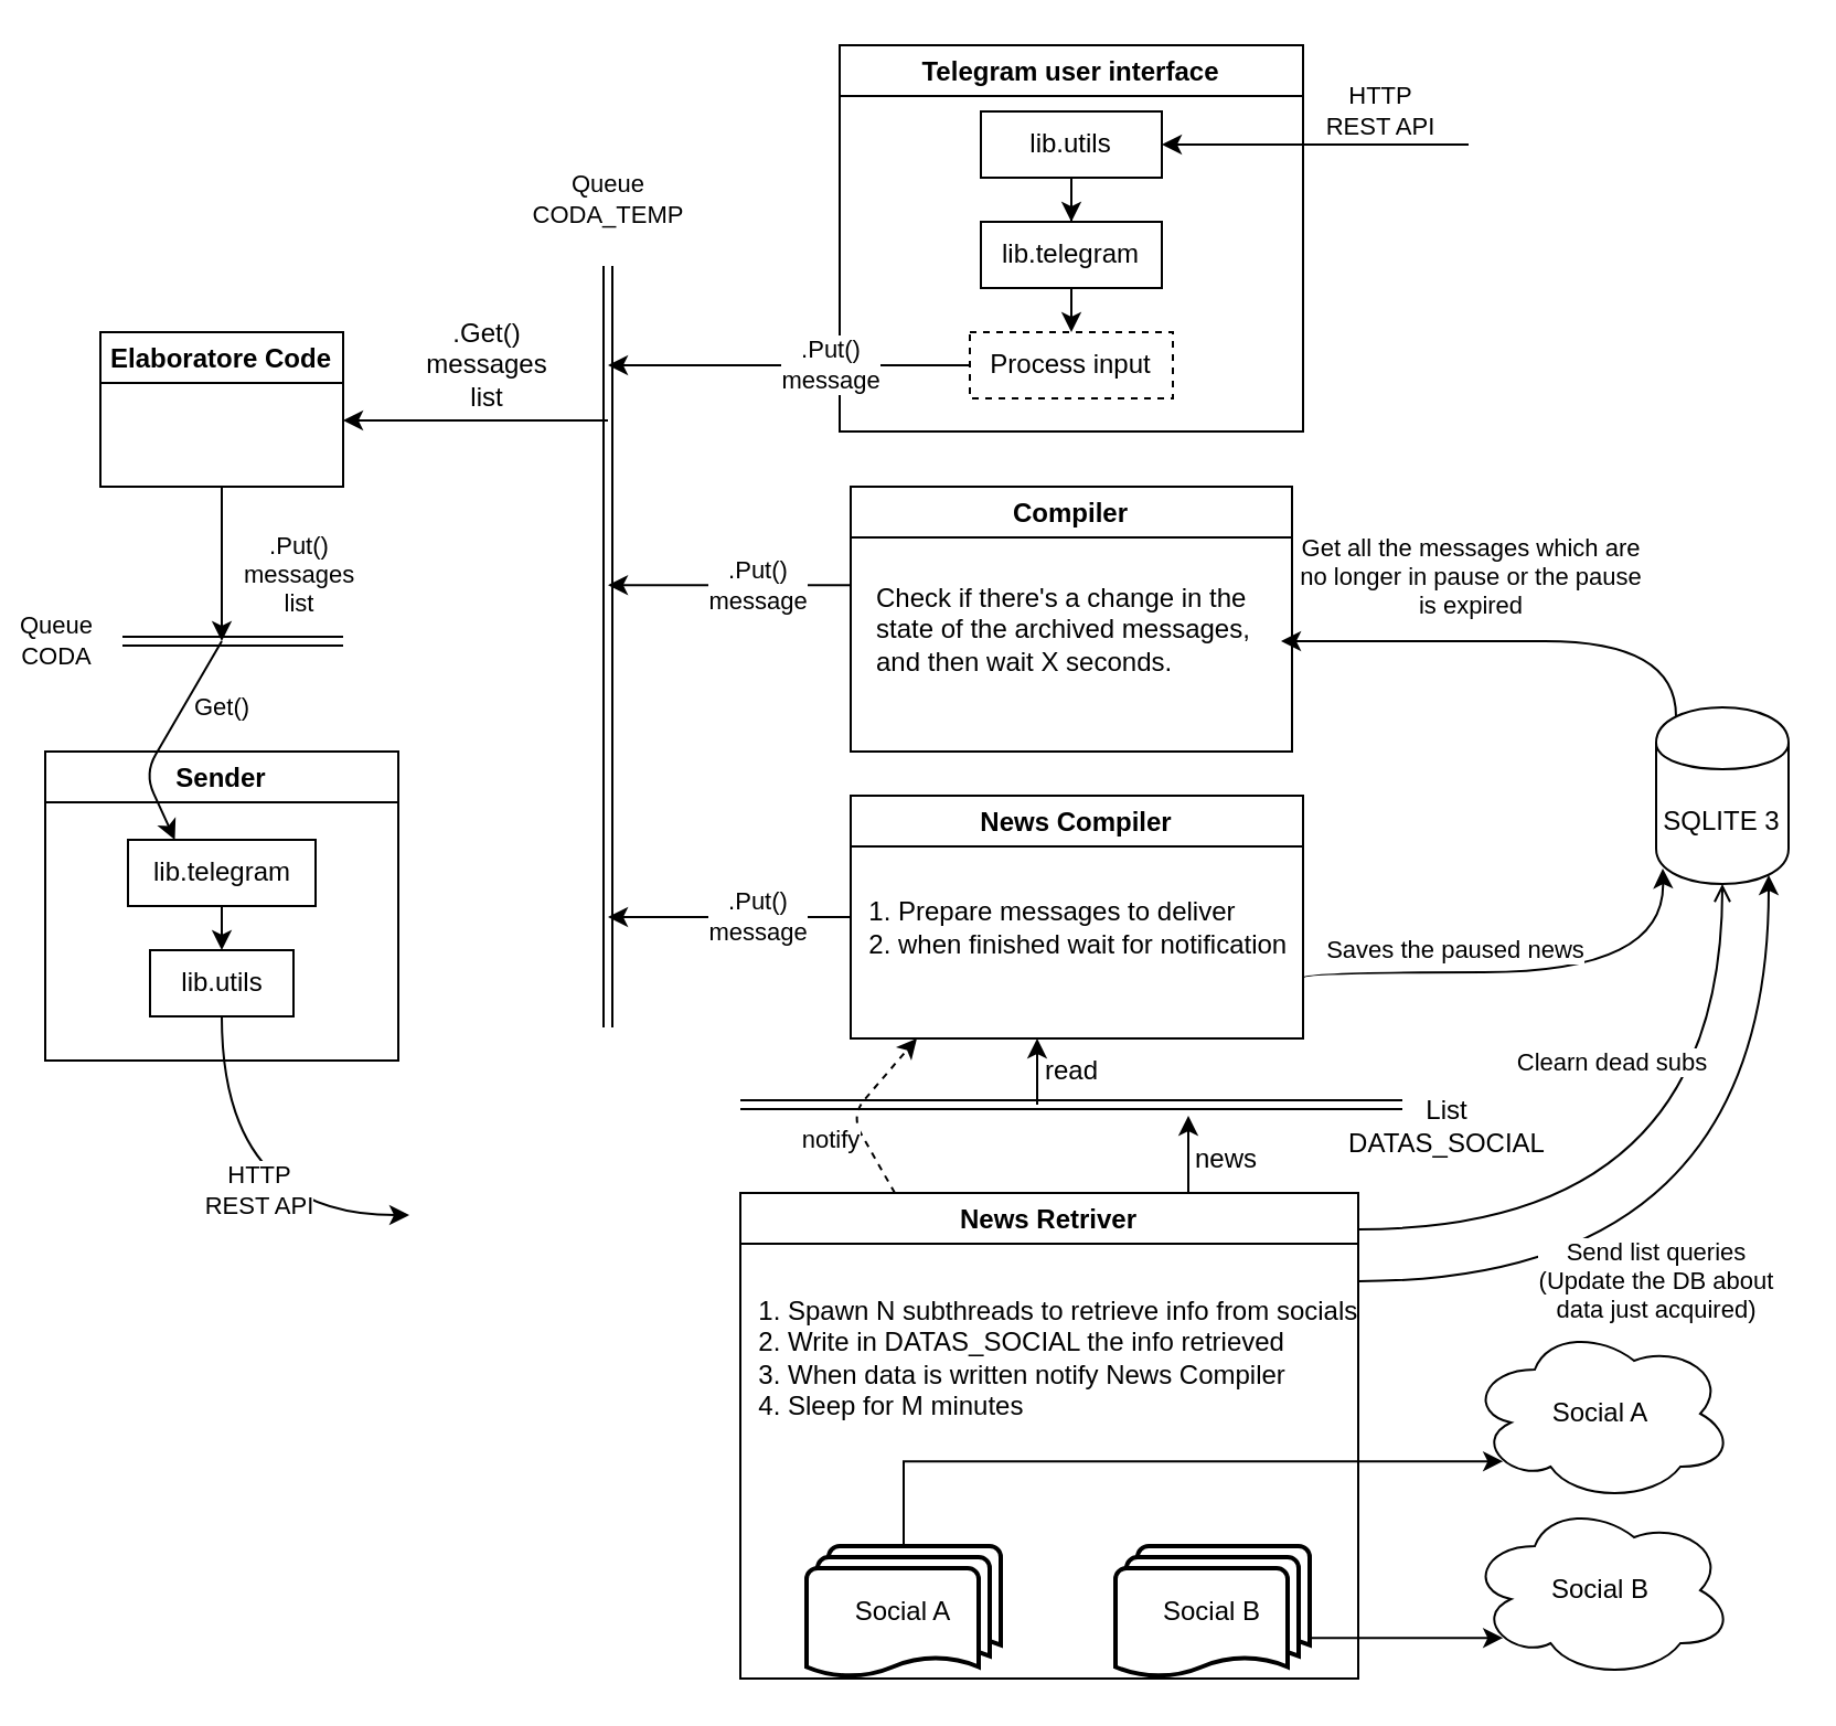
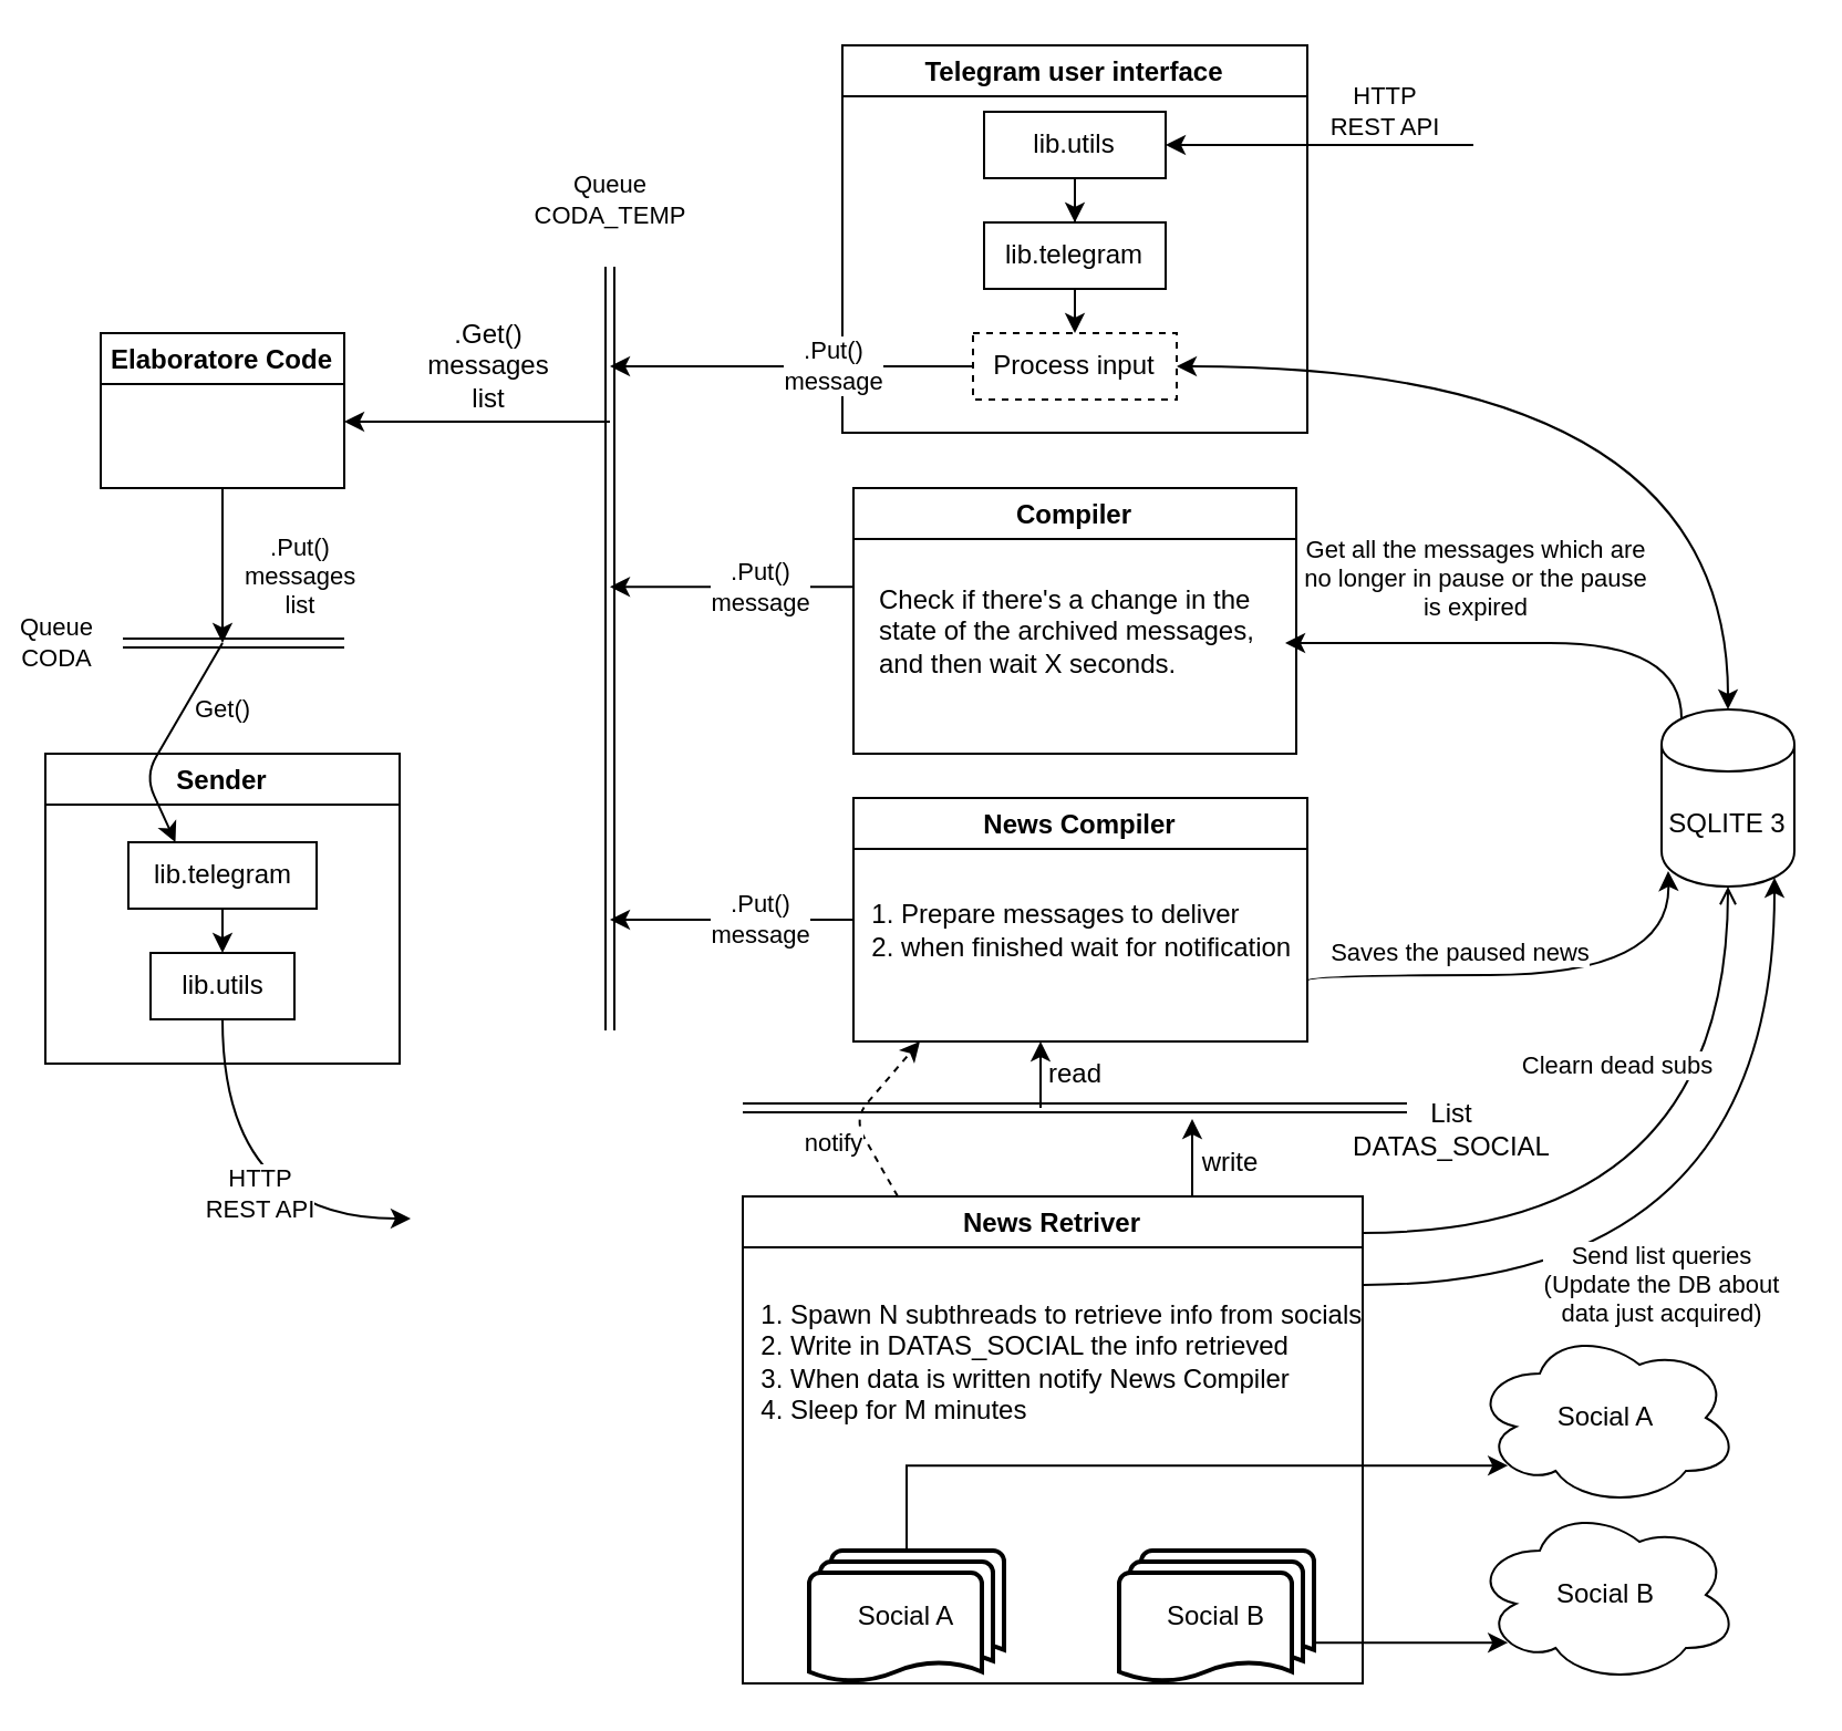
  <mxCell id="0" />
  <mxCell id="1" parent="0" />
  <mxCell id="2" style="edgeStyle=orthogonalEdgeStyle;rounded=0;orthogonalLoop=1;jettySize=auto;html=1;exitX=0.75;exitY=0;exitDx=0;exitDy=0;" parent="1" source="3" edge="1"><mxGeometry relative="1" as="geometry"><mxPoint x="538" y="505" as="targetPoint" /></mxGeometry></mxCell>
  <mxCell id="3" value="News Retriver" style="swimlane;" parent="1" vertex="1"><mxGeometry x="335" y="540" width="280" height="220" as="geometry"><mxRectangle x="330" y="320" width="110" height="23" as="alternateBounds" /></mxGeometry></mxCell>
  <mxCell id="4" value="Social A" style="strokeWidth=2;html=1;shape=mxgraph.flowchart.multi-document;whiteSpace=wrap;" parent="3" vertex="1"><mxGeometry x="30" y="160" width="88" height="60" as="geometry" /></mxCell>
  <mxCell id="5" value="Social B" style="strokeWidth=2;html=1;shape=mxgraph.flowchart.multi-document;whiteSpace=wrap;" parent="3" vertex="1"><mxGeometry x="170" y="160" width="88" height="60" as="geometry" /></mxCell>
  <mxCell id="6" style="edgeStyle=orthogonalEdgeStyle;rounded=0;orthogonalLoop=1;jettySize=auto;html=1;exitX=0.5;exitY=0;exitDx=0;exitDy=0;exitPerimeter=0;entryX=0.13;entryY=0.77;entryDx=0;entryDy=0;entryPerimeter=0;" parent="1" source="4" target="44" edge="1"><mxGeometry relative="1" as="geometry"><mxPoint x="655" y="620" as="targetPoint" /><Array as="points"><mxPoint x="409" y="662" /></Array></mxGeometry></mxCell>
  <mxCell id="7" style="edgeStyle=orthogonalEdgeStyle;rounded=0;orthogonalLoop=1;jettySize=auto;html=1;exitX=1;exitY=0.5;exitDx=0;exitDy=0;exitPerimeter=0;entryX=0.13;entryY=0.77;entryDx=0;entryDy=0;entryPerimeter=0;" parent="1" source="5" target="45" edge="1"><mxGeometry relative="1" as="geometry"><mxPoint x="655" y="700" as="targetPoint" /><Array as="points"><mxPoint x="593" y="742" /></Array></mxGeometry></mxCell>
  <mxCell id="8" value="News Compiler" style="swimlane;" parent="1" vertex="1"><mxGeometry x="385" y="360" width="205" height="110" as="geometry"><mxRectangle x="330" y="320" width="110" height="23" as="alternateBounds" /></mxGeometry></mxCell>
  <mxCell id="9" value="&lt;div align=&quot;left&quot;&gt;&lt;ol&gt;&lt;li&gt;Prepare messages to deliver&lt;/li&gt;&lt;li&gt;when finished wait for notification&lt;br&gt;&lt;/li&gt;&lt;/ol&gt;&lt;/div&gt;" style="text;html=1;align=left;verticalAlign=middle;resizable=0;points=[];autosize=1;" parent="8" vertex="1"><mxGeometry x="-20" y="30" width="230" height="60" as="geometry" /></mxCell>
  <mxCell id="10" value="" style="shape=link;html=1;" parent="1" edge="1"><mxGeometry width="50" height="50" relative="1" as="geometry"><mxPoint x="335" y="500" as="sourcePoint" /><mxPoint x="635" y="500" as="targetPoint" /></mxGeometry></mxCell>
  <mxCell id="11" value="" style="endArrow=classic;html=1;" parent="1" edge="1"><mxGeometry width="50" height="50" relative="1" as="geometry"><mxPoint x="469.5" y="500" as="sourcePoint" /><mxPoint x="469.5" y="470" as="targetPoint" /></mxGeometry></mxCell>
  <mxCell id="12" value="List&lt;br&gt;DATAS_SOCIAL" style="text;html=1;align=center;verticalAlign=middle;resizable=0;points=[];autosize=1;" parent="1" vertex="1"><mxGeometry x="605" y="495" width="100" height="30" as="geometry" /></mxCell>
  <mxCell id="13" value="notify" style="endArrow=classic;html=1;dashed=1;exitX=0.25;exitY=0;exitDx=0;exitDy=0;" parent="1" source="3" edge="1"><mxGeometry x="-0.187" y="13" width="50" height="50" relative="1" as="geometry"><mxPoint x="375" y="540" as="sourcePoint" /><mxPoint x="415" y="470" as="targetPoint" /><Array as="points"><mxPoint x="385" y="505" /></Array><mxPoint as="offset" /></mxGeometry></mxCell>
  <mxCell id="14" value="SQLITE 3" style="shape=cylinder;whiteSpace=wrap;html=1;boundedLbl=1;backgroundOutline=1;" parent="1" vertex="1"><mxGeometry x="750" y="320" width="60" height="80" as="geometry" /></mxCell>
  <mxCell id="15" value="Telegram user interface" style="swimlane;" parent="1" vertex="1"><mxGeometry x="380" y="20" width="210" height="175" as="geometry"><mxRectangle x="330" y="320" width="110" height="23" as="alternateBounds" /></mxGeometry></mxCell>
  <mxCell id="16" value="" style="edgeStyle=orthogonalEdgeStyle;rounded=0;orthogonalLoop=1;jettySize=auto;html=1;" parent="15" source="17" target="19" edge="1"><mxGeometry relative="1" as="geometry" /></mxCell>
  <mxCell id="17" value="lib.utils" style="rounded=0;whiteSpace=wrap;html=1;" parent="15" vertex="1"><mxGeometry x="64" y="30" width="82" height="30" as="geometry" /></mxCell>
  <mxCell id="18" style="edgeStyle=orthogonalEdgeStyle;rounded=0;orthogonalLoop=1;jettySize=auto;html=1;exitX=0.5;exitY=1;exitDx=0;exitDy=0;entryX=0.5;entryY=0;entryDx=0;entryDy=0;" parent="15" source="19" target="20" edge="1"><mxGeometry relative="1" as="geometry" /></mxCell>
  <mxCell id="19" value="lib.telegram" style="rounded=0;whiteSpace=wrap;html=1;" parent="15" vertex="1"><mxGeometry x="64" y="80" width="82" height="30" as="geometry" /></mxCell>
  <mxCell id="20" value="Process input" style="rounded=0;whiteSpace=wrap;html=1;dashed=1;" parent="15" vertex="1"><mxGeometry x="59" y="130" width="92" height="30" as="geometry" /></mxCell>
  <mxCell id="21" value="HTTP&lt;br&gt;REST API" style="edgeStyle=orthogonalEdgeStyle;rounded=0;orthogonalLoop=1;jettySize=auto;html=1;exitX=0;exitY=0.5;exitDx=0;exitDy=0;entryX=1;entryY=0.5;entryDx=0;entryDy=0;" parent="1" source="22" target="17" edge="1"><mxGeometry x="-0.424" y="-15" relative="1" as="geometry"><mxPoint as="offset" /></mxGeometry></mxCell>
  <mxCell id="22" value="" style="shape=image;imageAspect=0;aspect=fixed;verticalLabelPosition=bottom;verticalAlign=top;image=https://cdn3.iconfinder.com/data/icons/popular-services-brands-vol-2/512/telegram-512.png;" parent="1" vertex="1"><mxGeometry x="665" y="30" width="70" height="70" as="geometry" /></mxCell>
  <mxCell id="23" value="Clearn dead subs" style="endArrow=open;html=1;exitX=1;exitY=0.075;exitDx=0;exitDy=0;entryX=0.5;entryY=1;entryDx=0;entryDy=0;exitPerimeter=0;edgeStyle=orthogonalEdgeStyle;curved=1;" parent="1" source="3" target="14" edge="1"><mxGeometry x="0.502" y="50" width="50" height="50" relative="1" as="geometry"><mxPoint x="685" y="500" as="sourcePoint" /><mxPoint x="735" y="450" as="targetPoint" /><mxPoint as="offset" /></mxGeometry></mxCell>
  <mxCell id="24" value="Send list queries&lt;br&gt;(Update the DB about&lt;br&gt;data just acquired)" style="endArrow=classic;html=1;entryX=0.85;entryY=0.95;entryDx=0;entryDy=0;entryPerimeter=0;edgeStyle=orthogonalEdgeStyle;curved=1;exitX=0.968;exitY=0.111;exitDx=0;exitDy=0;exitPerimeter=0;" parent="1" target="14" edge="1" source="52"><mxGeometry x="-0.271" width="50" height="50" relative="1" as="geometry"><mxPoint x="605" y="630" as="sourcePoint" /><mxPoint x="848.76" y="412.08" as="targetPoint" /><mxPoint as="offset" /></mxGeometry></mxCell>
+ <mxCell id="25" value="" style="endArrow=classic;html=1;entryX=0.5;entryY=0;entryDx=0;entryDy=0;edgeStyle=orthogonalEdgeStyle;curved=1;startArrow=classic;startFill=1;endFill=1;" parent="1" source="20" target="14" edge="1"><mxGeometry width="50" height="50" relative="1" as="geometry"><mxPoint x="685" y="150" as="sourcePoint" /><mxPoint x="735" y="100" as="targetPoint" /></mxGeometry></mxCell>
  <mxCell id="26" value="Queue&lt;br&gt;CODA_TEMP" style="shape=link;html=1;startArrow=classic;startFill=1;endArrow=classic;endFill=1;" parent="1" edge="1"><mxGeometry x="1" y="30" width="50" height="50" relative="1" as="geometry"><mxPoint x="275" y="465" as="sourcePoint" /><mxPoint x="275" y="120" as="targetPoint" /><mxPoint x="30" y="-30" as="offset" /></mxGeometry></mxCell>
  <mxCell id="27" value=".Put()&lt;br&gt;message" style="endArrow=classic;html=1;exitX=0;exitY=0.5;exitDx=0;exitDy=0;" parent="1" source="20" edge="1"><mxGeometry x="-0.236" width="50" height="50" relative="1" as="geometry"><mxPoint x="385" y="80" as="sourcePoint" /><mxPoint x="275" y="165" as="targetPoint" /><mxPoint as="offset" /></mxGeometry></mxCell>
  <mxCell id="28" value="Elaboratore Code" style="swimlane;" parent="1" vertex="1"><mxGeometry x="45" y="150" width="110" height="70" as="geometry"><mxRectangle x="330" y="320" width="110" height="23" as="alternateBounds" /></mxGeometry></mxCell>
  <mxCell id="29" value="" style="endArrow=classic;html=1;" parent="1" edge="1"><mxGeometry width="50" height="50" relative="1" as="geometry"><mxPoint x="275" y="190" as="sourcePoint" /><mxPoint x="155" y="190" as="targetPoint" /></mxGeometry></mxCell>
  <mxCell id="30" value=".Get()&lt;br&gt;messages&lt;br&gt;list" style="text;html=1;align=center;verticalAlign=middle;resizable=0;points=[];autosize=1;" parent="1" vertex="1"><mxGeometry x="185" y="140" width="70" height="50" as="geometry" /></mxCell>
  <mxCell id="31" value="Sender" style="swimlane;" parent="1" vertex="1"><mxGeometry x="20" y="340" width="160" height="140" as="geometry"><mxRectangle x="330" y="320" width="110" height="23" as="alternateBounds" /></mxGeometry></mxCell>
  <mxCell id="32" value="lib.telegram" style="rounded=0;whiteSpace=wrap;html=1;" parent="31" vertex="1"><mxGeometry x="37.5" y="40" width="85" height="30" as="geometry" /></mxCell>
  <mxCell id="33" value="lib.utils" style="rounded=0;whiteSpace=wrap;html=1;" parent="31" vertex="1"><mxGeometry x="47.5" y="90" width="65" height="30" as="geometry" /></mxCell>
  <mxCell id="34" value="" style="endArrow=classic;html=1;exitX=0.5;exitY=1;exitDx=0;exitDy=0;entryX=0.5;entryY=0;entryDx=0;entryDy=0;" parent="31" source="32" target="33" edge="1"><mxGeometry width="50" height="50" relative="1" as="geometry"><mxPoint x="230" y="280" as="sourcePoint" /><mxPoint x="280" y="230" as="targetPoint" /></mxGeometry></mxCell>
  <mxCell id="35" value="Queue&lt;br&gt;CODA" style="shape=link;html=1;startArrow=classic;startFill=1;endArrow=classic;endFill=1;" parent="1" edge="1"><mxGeometry x="1" y="30" width="50" height="50" relative="1" as="geometry"><mxPoint x="155" y="290" as="sourcePoint" /><mxPoint x="55" y="290" as="targetPoint" /><mxPoint x="-30" y="-30" as="offset" /></mxGeometry></mxCell>
  <mxCell id="36" value=".Put()&lt;br&gt;messages&lt;br&gt;list" style="endArrow=classic;html=1;exitX=0.5;exitY=1;exitDx=0;exitDy=0;" parent="1" edge="1" source="28"><mxGeometry x="0.143" y="35" width="50" height="50" relative="1" as="geometry"><mxPoint x="45" y="350" as="sourcePoint" /><mxPoint x="100" y="290" as="targetPoint" /><mxPoint as="offset" /></mxGeometry></mxCell>
  <mxCell id="37" value="Get()" style="endArrow=classic;html=1;entryX=0.25;entryY=0;entryDx=0;entryDy=0;" parent="1" target="32" edge="1"><mxGeometry x="0.356" y="46" width="50" height="50" relative="1" as="geometry"><mxPoint x="100" y="290" as="sourcePoint" /><mxPoint x="35" y="390" as="targetPoint" /><mxPoint x="-7" y="-10" as="offset" /><Array as="points"><mxPoint x="65" y="350" /></Array></mxGeometry></mxCell>
  <mxCell id="38" value="" style="shape=image;imageAspect=0;aspect=fixed;verticalLabelPosition=bottom;verticalAlign=top;image=https://cdn3.iconfinder.com/data/icons/popular-services-brands-vol-2/512/telegram-512.png;" parent="1" vertex="1"><mxGeometry x="185" y="515" width="70" height="70" as="geometry" /></mxCell>
  <mxCell id="39" value="" style="endArrow=classic;html=1;exitX=0.5;exitY=1;exitDx=0;exitDy=0;entryX=0;entryY=0.5;entryDx=0;entryDy=0;edgeStyle=orthogonalEdgeStyle;curved=1;" parent="1" source="33" target="38" edge="1"><mxGeometry width="50" height="50" relative="1" as="geometry"><mxPoint x="5" y="670" as="sourcePoint" /><mxPoint x="55" y="620" as="targetPoint" /></mxGeometry></mxCell>
  <mxCell id="40" value="HTTP&lt;br&gt;REST API" style="edgeLabel;html=1;align=center;verticalAlign=middle;resizable=0;points=[];" parent="39" vertex="1" connectable="0"><mxGeometry x="0.215" y="12" relative="1" as="geometry"><mxPoint as="offset" /></mxGeometry></mxCell>
  <mxCell id="41" value=".Put()&lt;br&gt;message" style="endArrow=classic;html=1;" parent="1" edge="1"><mxGeometry x="-0.236" width="50" height="50" relative="1" as="geometry"><mxPoint x="385" y="415" as="sourcePoint" /><mxPoint x="275" y="415" as="targetPoint" /><mxPoint as="offset" /></mxGeometry></mxCell>
- <mxCell id="42" value="&lt;div&gt;news&lt;/div&gt;" style="text;html=1;align=center;verticalAlign=middle;resizable=0;points=[];autosize=1;" parent="1" vertex="1"><mxGeometry x="535" y="515" width="40" height="20" as="geometry" /></mxCell>
+ <mxCell id="42" value="&lt;div&gt;write&lt;/div&gt;" style="text;html=1;align=center;verticalAlign=middle;resizable=0;points=[];autosize=1;" parent="1" vertex="1"><mxGeometry x="535" y="515" width="40" height="20" as="geometry" /></mxCell>
  <mxCell id="43" value="read" style="text;html=1;align=center;verticalAlign=middle;resizable=0;points=[];autosize=1;" parent="1" vertex="1"><mxGeometry x="465" y="475" width="40" height="20" as="geometry" /></mxCell>
  <mxCell id="44" value="Social A" style="ellipse;shape=cloud;whiteSpace=wrap;html=1;" parent="1" vertex="1"><mxGeometry x="665" y="600" width="120" height="80" as="geometry" /></mxCell>
  <mxCell id="45" value="Social B" style="ellipse;shape=cloud;whiteSpace=wrap;html=1;" parent="1" vertex="1"><mxGeometry x="665" y="680" width="120" height="80" as="geometry" /></mxCell>
  <mxCell id="46" value="Compiler" style="swimlane;" parent="1" vertex="1"><mxGeometry x="385" y="220" width="200" height="120" as="geometry"><mxRectangle x="330" y="320" width="110" height="23" as="alternateBounds" /></mxGeometry></mxCell>
  <mxCell id="47" value="Check if there's a change in the&lt;br&gt;&lt;div align=&quot;left&quot;&gt;state of the archived messages,&lt;/div&gt;&lt;div align=&quot;left&quot;&gt;and then wait X seconds.&lt;br&gt;&lt;/div&gt;" style="text;html=1;align=left;verticalAlign=middle;resizable=0;points=[];autosize=1;" parent="46" vertex="1"><mxGeometry x="10" y="40" width="180" height="50" as="geometry" /></mxCell>
  <mxCell id="48" value="Saves the paused news" style="endArrow=classic;html=1;edgeStyle=orthogonalEdgeStyle;curved=1;exitX=1;exitY=0.75;exitDx=0;exitDy=0;entryX=0.05;entryY=0.913;entryDx=0;entryDy=0;entryPerimeter=0;" parent="1" target="14" edge="1" source="8"><mxGeometry x="-0.348" y="10" width="50" height="50" relative="1" as="geometry"><mxPoint x="605" y="440" as="sourcePoint" /><mxPoint x="754" y="400" as="targetPoint" /><mxPoint x="1" as="offset" /><Array as="points"><mxPoint x="590" y="440" /><mxPoint x="754" y="440" /></Array></mxGeometry></mxCell>
  <mxCell id="49" value="" style="endArrow=none;html=1;strokeColor=#000000;curved=1;edgeStyle=orthogonalEdgeStyle;startArrow=classic;startFill=1;endFill=0;entryX=0.15;entryY=0.05;entryDx=0;entryDy=0;entryPerimeter=0;" parent="1" target="14" edge="1"><mxGeometry width="50" height="50" relative="1" as="geometry"><mxPoint x="580" y="290" as="sourcePoint" /><mxPoint x="815" y="310" as="targetPoint" /><Array as="points"><mxPoint x="640" y="290" /><mxPoint x="759" y="290" /></Array></mxGeometry></mxCell>
  <mxCell id="50" value="&lt;div&gt;Get all the messages which are&lt;/div&gt;&lt;div&gt;no longer in pause or the pause&lt;/div&gt;&lt;div&gt;is expired&lt;br&gt;&lt;/div&gt;" style="edgeLabel;html=1;align=center;verticalAlign=middle;resizable=0;points=[];" parent="49" vertex="1" connectable="0"><mxGeometry x="-0.391" y="-5" relative="1" as="geometry"><mxPoint x="20.08" y="-34.99" as="offset" /></mxGeometry></mxCell>
  <mxCell id="51" value=".Put()&lt;br&gt;message" style="endArrow=classic;html=1;" parent="1" edge="1"><mxGeometry x="-0.236" width="50" height="50" relative="1" as="geometry"><mxPoint x="385" y="264.58" as="sourcePoint" /><mxPoint x="275" y="264.58" as="targetPoint" /><mxPoint as="offset" /></mxGeometry></mxCell>
  <mxCell id="52" value="&lt;div align=&quot;left&quot;&gt;&lt;ol&gt;&lt;li&gt;Spawn N subthreads to retrieve info from socials&lt;/li&gt;&lt;li&gt;Write in DATAS_SOCIAL the info retrieved&lt;br&gt;&lt;/li&gt;&lt;li&gt;When data is written notify News Compiler&lt;/li&gt;&lt;li&gt;Sleep for M minutes&lt;/li&gt;&lt;/ol&gt;&lt;/div&gt;" style="text;html=1;align=left;verticalAlign=middle;resizable=0;points=[];autosize=1;" vertex="1" parent="1"><mxGeometry x="315" y="570" width="310" height="90" as="geometry" /></mxCell>
